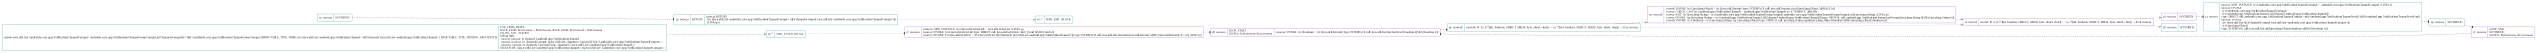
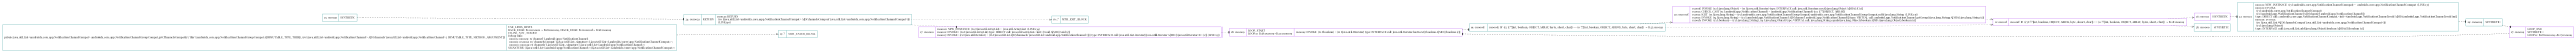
  digraph {
    fontname="Playfair Display"
    rankdir=LR
    node [color=teal fontname="Playfair Display" shape=record]
    edge [arrowhead=tee fontname="Playfair Display" style=dashed]
    n1 [label="{15\:\ ?|MTH_ENTER_BLOCK\l}"]
    n2 [color=purple label="{17\:\ 0x0000|0x0000: NEW_INSTANCE  (r0 I:java.util.ArrayList) =  java.util.ArrayList  (LINE:134)\l0x0002: INVOKE  (r0 I:java.util.ArrayList) type: DIRECT call: java.util.ArrayList.\<init\>():void A[MD:():void (c)]\l0x0005: INVOKE  (r1 I:java.util.Iterator) = (r6 I:java.util.List A[D('channels' java.util.List\<android.app.NotificationChannel\>)]) type: INTERFACE call: java.util.List.iterator():java.util.Iterator A[MD:():java.util.Iterator\<E\> (c)] (LINE:135)\l}"]
    n3 [color=purple label="{18\:\ 0x0009|LOOP_START\lLOOP:0: B:18:0x0009\-\>B:27:0x0009\l|0x0009: INVOKE  (r2 I:boolean) = (r1 I:java.util.Iterator) type: INTERFACE call: java.util.Iterator.hasNext():boolean A[MD:():boolean (c)]\l}"]
    n4 [label="{19\:\ 0x000d|0x000d: IF  (r2 I:??[int, boolean, OBJECT, ARRAY, byte, short, char]) == (0 ??[int, boolean, OBJECT, ARRAY, byte, short, char])  \-\> B:25:0x002a \l}"]
    n5 [color=purple label="{20\:\ 0x000f|0x000f: INVOKE  (r2 I:java.lang.Object) = (r1 I:java.util.Iterator) type: INTERFACE call: java.util.Iterator.next():java.lang.Object A[MD:():E (c)]\l0x0013: CHECK_CAST (r2 I:android.app.NotificationChannel) = (android.app.NotificationChannel) (r2 I:??[OBJECT, ARRAY]) \l0x0015: IGET  (r3 I:java.lang.String) = (r5 I:androidx.core.app.NotificationChannelGroupCompat) androidx.core.app.NotificationChannelGroupCompat.mId java.lang.String  (LINE:136)\l0x0017: INVOKE  (r4 I:java.lang.String) = (r2 I:android.app.NotificationChannel A[D('channel' android.app.NotificationChannel)]) type: VIRTUAL call: android.app.NotificationChannel.getGroup():java.lang.String A[MD:():java.lang.String (c)]\l0x001b: INVOKE  (r3 I:boolean) = (r3 I:java.lang.String), (r4 I:java.lang.Object) type: VIRTUAL call: java.lang.String.equals(java.lang.Object):boolean A[MD:(java.lang.Object):boolean (c)]\l}"]
    n6 [color=purple label="{21\:\ 0x001f|0x001f: IF  (r3 I:??[int, boolean, OBJECT, ARRAY, byte, short, char]) == (0 ??[int, boolean, OBJECT, ARRAY, byte, short, char])  \-\> B:28:0x0009 \l}"]
    n7 [label="{25\:\ 0x002a|SYNTHETIC\l}"]
    n8 [label="{24\:\ 0x002a|RETURN\l|0x002a: RETURN  \l  (r0 I:java.util.List\<androidx.core.app.NotificationChannelCompat\> A[D('channelsCompat' java.util.List\<androidx.core.app.NotificationChannelCompat\>)])\l  (LINE:140)\l}"]
    n9 [color=purple label="{26\:\ 0x0021|SYNTHETIC\l}"]
    n10 [label="{28\:\ 0x0009|SYNTHETIC\l}"]
    n11 [label="{22\:\ 0x0021|0x0021: NEW_INSTANCE  (r3 I:androidx.core.app.NotificationChannelCompat) =  androidx.core.app.NotificationChannelCompat  (LINE:137)\l0x0023: INVOKE  \l  (r3 I:androidx.core.app.NotificationChannelCompat)\l  (r2 I:android.app.NotificationChannel A[D('channel' android.app.NotificationChannel)])\l type: DIRECT call: androidx.core.app.NotificationChannelCompat.\<init\>(android.app.NotificationChannel):void A[MD:(android.app.NotificationChannel):void (m)]\l0x0026: INVOKE  \l  (r0 I:java.util.List A[D('channelsCompat' java.util.List\<androidx.core.app.NotificationChannelCompat\>)])\l  (r3 I:java.lang.Object)\l type: INTERFACE call: java.util.List.add(java.lang.Object):boolean A[MD:(E):boolean (c)]\l}"]
    n12 [label="{29\:\ 0x0009|SYNTHETIC\l}"]
    n13 [color=purple label="{27\:\ 0x0009|LOOP_END\lSYNTHETIC\lLOOP:0: B:18:0x0009\-\>B:27:0x0009\l}"]
    n14 [label="{16\:\ ?|MTH_EXIT_BLOCK\l}"]
    n15 [label="{private java.util.List\<androidx.core.app.NotificationChannelCompat\> androidx.core.app.NotificationChannelGroupCompat.getChannelsCompat((r5 'this' I:androidx.core.app.NotificationChannelGroupCompat A[IMMUTABLE_TYPE, THIS]), (r6 I:java.util.List\<android.app.NotificationChannel\> A[D('channels' java.util.List\<android.app.NotificationChannel\>), IMMUTABLE_TYPE, METHOD_ARGUMENT]))  | USE_LINES_HINTS\lBACK_EDGE: B:22:0x0021 \-\> B:18:0x0009, BACK_EDGE: B:21:0x001f \-\> B:18:0x0009\lINLINE_NOT_NEEDED\lDebug Info:\l  0x0015\-0x0029: r2 'channel' Landroid\/app\/NotificationChannel;\l  0x0005\-0x002a: r0 'channelsCompat' Ljava\/util\/List;, signature: Ljava\/util\/List\<Landroidx\/core\/app\/NotificationChannelCompat;\>;\l  0x0000\-0x002a: r6 'channels' Ljava\/util\/List;, signature: Ljava\/util\/List\<Landroid\/app\/NotificationChannel;\>;\lSIGNATURE: (Ljava\/util\/List\<Landroid\/app\/NotificationChannel;\>;)Ljava\/util\/List\<Landroidx\/core\/app\/NotificationChannelCompat;\>;\l}"]
-   n1 -> n2 [style=dotted]
+   n8 -> n2 [style=dotted]
    n2 -> n3 [style=dotted]
    n3 -> n4
    n4 -> n5 [arrowhead=onormal]
    n4 -> n6 [arrowhead=onormal style=dotted]
    n5 -> n6 [arrowhead=onormal style=dotted]
    n6 -> n9 [arrowhead=onormal style=dotted]
    n6 -> n10 [arrowhead=onormal style=dotted]
    n7 -> n8
    n8 -> n14 [arrowhead=onormal style=dotted]
    n9 -> n11
    n11 -> n12
    n12 -> n13
    n13 -> n3
    n15 -> n1 [arrowhead=onormal]
  }
